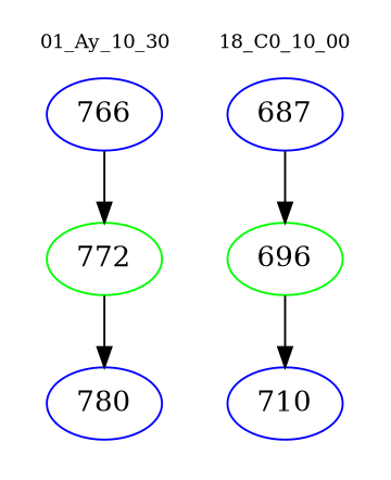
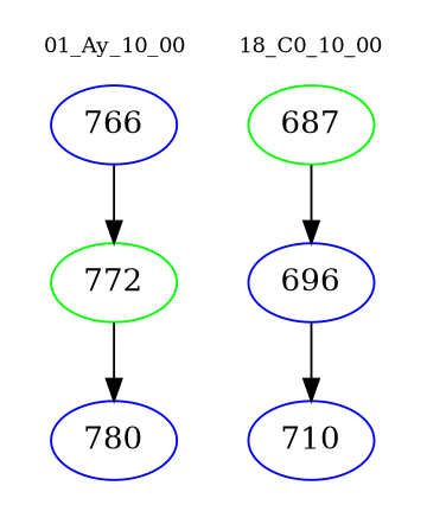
  digraph {
    node [color=blue]
    edge [color=black]
    n1 [label=766]
    n2 [color=green label=772]
    n3 [label=780]
-   n4 [label=687]
-   n5 [color=green label=696]
+   n4 [color=green label=687]
+   n5 [label=696]
    n6 [label=710]
    subgraph cluster_1 {
      color=white
      fontsize=10
-     label="01_Ay_10_30"
+     label="01_Ay_10_00"
      n1
      n2
      n3
    }
    subgraph cluster_2 {
      color=white
      fontsize=10
      label="18_C0_10_00"
      n4
      n5
      n6
    }
    n1 -> n2
    n2 -> n3
    n4 -> n5
    n5 -> n6
  }
